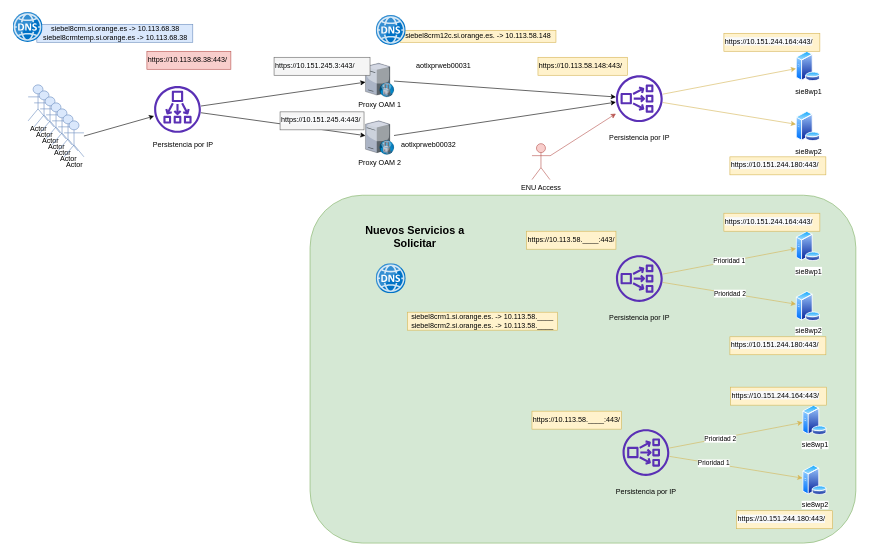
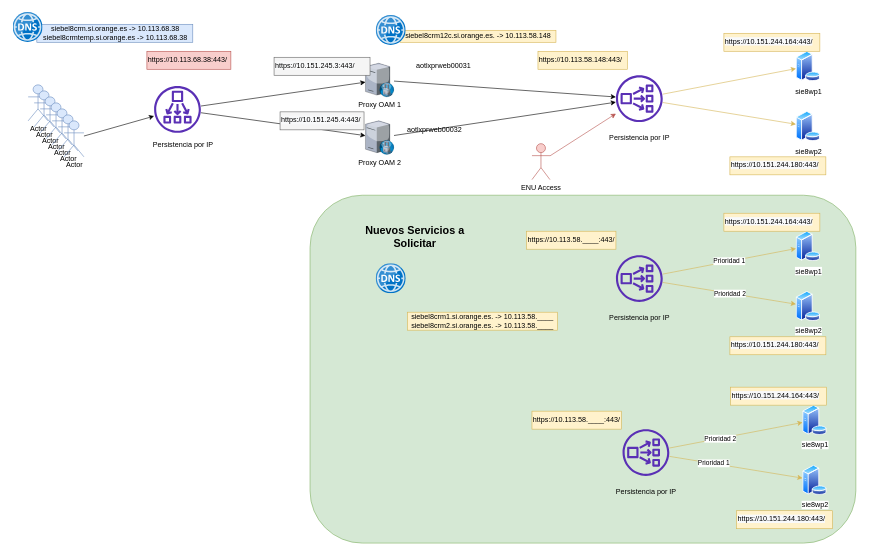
  <mxCell id="0" />
  <mxCell id="1" parent="0" />
  <mxCell id="2" value="" style="rounded=1;whiteSpace=wrap;html=1;fillColor=#d5e8d4;strokeColor=#82b366;" vertex="1" parent="1"><mxGeometry x="516" y="325" width="910" height="580" as="geometry" /></mxCell>
  <mxCell id="3" value="sie8wp1" style="aspect=fixed;perimeter=ellipsePerimeter;html=1;align=center;shadow=0;dashed=0;spacingTop=3;image;image=img/lib/active_directory/database_server.svg;" vertex="1" parent="1"><mxGeometry x="1326" y="85" width="41" height="50" as="geometry" /></mxCell>
  <mxCell id="4" value="sie8wp2" style="aspect=fixed;perimeter=ellipsePerimeter;html=1;align=center;shadow=0;dashed=0;spacingTop=3;image;image=img/lib/active_directory/database_server.svg;" vertex="1" parent="1"><mxGeometry x="1326" y="185" width="41" height="50" as="geometry" /></mxCell>
  <mxCell id="5" style="rounded=0;orthogonalLoop=1;jettySize=auto;html=1;fillColor=#fff2cc;strokeColor=#d6b656;" edge="1" parent="1" source="7" target="3"><mxGeometry relative="1" as="geometry" /></mxCell>
  <mxCell id="6" value="" style="edgeStyle=none;rounded=0;orthogonalLoop=1;jettySize=auto;html=1;fillColor=#fff2cc;strokeColor=#d6b656;" edge="1" parent="1" source="7" target="4"><mxGeometry relative="1" as="geometry" /></mxCell>
  <mxCell id="7" value="" style="outlineConnect=0;fontColor=#232F3E;gradientColor=none;fillColor=#5A30B5;strokeColor=none;dashed=0;verticalLabelPosition=bottom;verticalAlign=top;align=center;html=1;fontSize=12;fontStyle=0;aspect=fixed;pointerEvents=1;shape=mxgraph.aws4.network_load_balancer;" vertex="1" parent="1"><mxGeometry x="1026" y="125" width="78" height="78" as="geometry" /></mxCell>
  <mxCell id="8" value="&lt;span style=&quot;text-align: left&quot;&gt;siebel8crm12c.si.orange.es.&lt;/span&gt;&amp;nbsp;-&amp;gt;&amp;nbsp;&lt;span style=&quot;text-align: left&quot;&gt;10.113.58.148&lt;/span&gt;" style="text;html=1;align=center;verticalAlign=middle;resizable=0;points=[];autosize=1;fillColor=#fff2cc;strokeColor=#d6b656;" vertex="1" parent="1"><mxGeometry x="666" y="50" width="260" height="20" as="geometry" /></mxCell>
  <mxCell id="9" value="" style="aspect=fixed;html=1;points=[];align=center;image;fontSize=12;image=img/lib/mscae/DNS.svg;" vertex="1" parent="1"><mxGeometry x="626" y="25" width="50" height="50" as="geometry" /></mxCell>
  <mxCell id="10" style="edgeStyle=none;rounded=0;orthogonalLoop=1;jettySize=auto;html=1;" edge="1" parent="1" source="11" target="7"><mxGeometry relative="1" as="geometry" /></mxCell>
  <mxCell id="11" value="Proxy OAM 1" style="verticalLabelPosition=bottom;aspect=fixed;html=1;verticalAlign=top;strokeColor=none;align=center;outlineConnect=0;shape=mxgraph.citrix.proxy_server;" vertex="1" parent="1"><mxGeometry x="608.4" y="105" width="47.6" height="56" as="geometry" /></mxCell>
  <mxCell id="12" style="edgeStyle=none;rounded=0;orthogonalLoop=1;jettySize=auto;html=1;" edge="1" parent="1" source="13" target="7"><mxGeometry relative="1" as="geometry" /></mxCell>
  <mxCell id="13" value="Proxy OAM 2" style="verticalLabelPosition=bottom;aspect=fixed;html=1;verticalAlign=top;strokeColor=none;align=center;outlineConnect=0;shape=mxgraph.citrix.proxy_server;" vertex="1" parent="1"><mxGeometry x="608.4" y="201" width="47.6" height="56" as="geometry" /></mxCell>
  <mxCell id="14" style="edgeStyle=none;rounded=0;orthogonalLoop=1;jettySize=auto;html=1;" edge="1" parent="1" source="16" target="11"><mxGeometry relative="1" as="geometry" /></mxCell>
  <mxCell id="15" style="edgeStyle=none;rounded=0;orthogonalLoop=1;jettySize=auto;html=1;" edge="1" parent="1" source="16" target="13"><mxGeometry relative="1" as="geometry" /></mxCell>
  <mxCell id="16" value="" style="outlineConnect=0;fontColor=#232F3E;gradientColor=none;fillColor=#5A30B5;strokeColor=none;dashed=0;verticalLabelPosition=bottom;verticalAlign=top;align=center;html=1;fontSize=12;fontStyle=0;aspect=fixed;pointerEvents=1;shape=mxgraph.aws4.network_load_balancer;direction=south;" vertex="1" parent="1"><mxGeometry x="256" y="143" width="78" height="78" as="geometry" /></mxCell>
  <mxCell id="17" value="https://10.113.68.38:443/" style="text;whiteSpace=wrap;html=1;fillColor=#f8cecc;strokeColor=#b85450;" vertex="1" parent="1"><mxGeometry x="244" y="85" width="140" height="30" as="geometry" /></mxCell>
  <mxCell id="18" value="Persistencia por IP" style="text;html=1;align=center;verticalAlign=middle;resizable=0;points=[];autosize=1;" vertex="1" parent="1"><mxGeometry x="1005" y="219" width="120" height="20" as="geometry" /></mxCell>
  <mxCell id="19" style="edgeStyle=none;rounded=0;orthogonalLoop=1;jettySize=auto;html=1;fillColor=#f8cecc;strokeColor=#b85450;" edge="1" parent="1" source="20" target="7"><mxGeometry relative="1" as="geometry" /></mxCell>
  <mxCell id="20" value="ENU Access" style="shape=umlActor;verticalLabelPosition=bottom;verticalAlign=top;html=1;outlineConnect=0;fillColor=#f8cecc;strokeColor=#b85450;" vertex="1" parent="1"><mxGeometry x="886" y="239" width="30" height="60" as="geometry" /></mxCell>
  <mxCell id="21" value="siebel8crm.si.orange.es -&amp;gt;&amp;nbsp;10.113.68.38&lt;br&gt;siebel8crmtemp.si.orange.es -&amp;gt;&amp;nbsp;10.113.68.38" style="text;html=1;align=center;verticalAlign=middle;resizable=0;points=[];autosize=1;fillColor=#dae8fc;strokeColor=#6c8ebf;" vertex="1" parent="1"><mxGeometry x="60.5" y="40" width="260" height="30" as="geometry" /></mxCell>
  <mxCell id="22" value="" style="aspect=fixed;html=1;points=[];align=center;image;fontSize=12;image=img/lib/mscae/DNS.svg;" vertex="1" parent="1"><mxGeometry x="20.5" y="20" width="50" height="50" as="geometry" /></mxCell>
  <mxCell id="23" value="Persistencia por IP" style="text;html=1;align=center;verticalAlign=middle;resizable=0;points=[];autosize=1;" vertex="1" parent="1"><mxGeometry x="244" y="231" width="120" height="20" as="geometry" /></mxCell>
  <mxCell id="24" value="&lt;span style=&quot;color: rgb(0 , 0 , 0) ; font-family: &amp;#34;helvetica&amp;#34; ; font-size: 12px ; font-style: normal ; font-weight: 400 ; letter-spacing: normal ; text-align: left ; text-indent: 0px ; text-transform: none ; word-spacing: 0px ; background-color: rgb(248 , 249 , 250) ; display: inline ; float: none&quot;&gt;https://10.151.244.164:443/&lt;/span&gt;" style="text;whiteSpace=wrap;html=1;fillColor=#fff2cc;strokeColor=#d6b656;" vertex="1" parent="1"><mxGeometry x="1206" y="55" width="160" height="30" as="geometry" /></mxCell>
  <mxCell id="25" style="edgeStyle=none;rounded=0;orthogonalLoop=1;jettySize=auto;html=1;exitX=1;exitY=0.5;exitDx=0;exitDy=0;" edge="1" parent="1" source="24" target="24"><mxGeometry relative="1" as="geometry" /></mxCell>
- <mxCell id="26" value="https://10.113.58.148:443/" style="text;whiteSpace=wrap;html=1;fillColor=#fff2cc;strokeColor=#d6b656;" vertex="1" parent="1"><mxGeometry x="896" y="95" width="149" height="30" as="geometry" /></mxCell>
+ <mxCell id="26" value="https://10.113.58.148:443/" style="text;whiteSpace=wrap;html=1;fillColor=#fff2cc;strokeColor=#d6b656;" vertex="1" parent="1"><mxGeometry x="896" y="85" width="149" height="30" as="geometry" /></mxCell>
  <mxCell id="27" value="&lt;span style=&quot;color: rgb(0 , 0 , 0) ; font-family: &amp;#34;helvetica&amp;#34; ; font-size: 12px ; font-style: normal ; font-weight: 400 ; letter-spacing: normal ; text-align: left ; text-indent: 0px ; text-transform: none ; word-spacing: 0px ; background-color: rgb(248 , 249 , 250) ; display: inline ; float: none&quot;&gt;https://10.151.245.4:443/&lt;/span&gt;" style="text;whiteSpace=wrap;html=1;fillColor=#f5f5f5;strokeColor=#666666;fontColor=#333333;" vertex="1" parent="1"><mxGeometry x="466" y="186" width="140" height="30" as="geometry" /></mxCell>
  <mxCell id="28" value="&lt;span style=&quot;color: rgb(0 , 0 , 0) ; font-family: &amp;#34;helvetica&amp;#34; ; font-size: 12px ; font-style: normal ; font-weight: 400 ; letter-spacing: normal ; text-align: left ; text-indent: 0px ; text-transform: none ; word-spacing: 0px ; background-color: rgb(248 , 249 , 250) ; display: inline ; float: none&quot;&gt;https://10.151.245.3:443/&lt;/span&gt;" style="text;whiteSpace=wrap;html=1;fillColor=#f5f5f5;strokeColor=#666666;fontColor=#333333;" vertex="1" parent="1"><mxGeometry x="456" y="95" width="160" height="30" as="geometry" /></mxCell>
  <mxCell id="29" value="aotlxprweb00031" style="text;whiteSpace=wrap;html=1;" vertex="1" parent="1"><mxGeometry x="691" y="95" width="120" height="30" as="geometry" /></mxCell>
- <mxCell id="30" value="aotlxprweb00032" style="text;whiteSpace=wrap;html=1;" vertex="1" parent="1"><mxGeometry x="666" y="227" width="120" height="30" as="geometry" /></mxCell>
+ <mxCell id="30" value="aotlxprweb00032" style="text;whiteSpace=wrap;html=1;" vertex="1" parent="1"><mxGeometry x="676" y="202" width="120" height="30" as="geometry" /></mxCell>
  <mxCell id="31" value="&lt;span style=&quot;color: rgb(0 , 0 , 0) ; font-family: &amp;#34;helvetica&amp;#34; ; font-size: 12px ; font-style: normal ; font-weight: 400 ; letter-spacing: normal ; text-align: left ; text-indent: 0px ; text-transform: none ; word-spacing: 0px ; background-color: rgb(248 , 249 , 250) ; display: inline ; float: none&quot;&gt;https://10.151.244.180:443/&lt;/span&gt;" style="text;whiteSpace=wrap;html=1;fillColor=#fff2cc;strokeColor=#d6b656;" vertex="1" parent="1"><mxGeometry x="1216" y="261" width="160" height="30" as="geometry" /></mxCell>
  <mxCell id="32" value="sie8wp1" style="aspect=fixed;perimeter=ellipsePerimeter;html=1;align=center;shadow=0;dashed=0;spacingTop=3;image;image=img/lib/active_directory/database_server.svg;" vertex="1" parent="1"><mxGeometry x="1326" y="385" width="41" height="50" as="geometry" /></mxCell>
  <mxCell id="33" value="sie8wp2" style="aspect=fixed;perimeter=ellipsePerimeter;html=1;align=center;shadow=0;dashed=0;spacingTop=3;image;image=img/lib/active_directory/database_server.svg;" vertex="1" parent="1"><mxGeometry x="1326" y="485" width="41" height="50" as="geometry" /></mxCell>
  <mxCell id="34" value="Prioridad 1" style="rounded=0;orthogonalLoop=1;jettySize=auto;html=1;fillColor=#fff2cc;strokeColor=#d6b656;" edge="1" parent="1" source="36" target="32"><mxGeometry relative="1" as="geometry" /></mxCell>
  <mxCell id="35" value="Prioridad 2" style="edgeStyle=none;rounded=0;orthogonalLoop=1;jettySize=auto;html=1;fillColor=#fff2cc;strokeColor=#d6b656;" edge="1" parent="1" source="36" target="33"><mxGeometry relative="1" as="geometry" /></mxCell>
  <mxCell id="36" value="" style="outlineConnect=0;fontColor=#232F3E;gradientColor=none;fillColor=#5A30B5;strokeColor=none;dashed=0;verticalLabelPosition=bottom;verticalAlign=top;align=center;html=1;fontSize=12;fontStyle=0;aspect=fixed;pointerEvents=1;shape=mxgraph.aws4.network_load_balancer;" vertex="1" parent="1"><mxGeometry x="1026" y="425" width="78" height="78" as="geometry" /></mxCell>
  <mxCell id="37" value="Persistencia por IP" style="text;html=1;align=center;verticalAlign=middle;resizable=0;points=[];autosize=1;" vertex="1" parent="1"><mxGeometry x="1005" y="519" width="120" height="20" as="geometry" /></mxCell>
  <mxCell id="38" value="&lt;span style=&quot;color: rgb(0 , 0 , 0) ; font-family: &amp;#34;helvetica&amp;#34; ; font-size: 12px ; font-style: normal ; font-weight: 400 ; letter-spacing: normal ; text-align: left ; text-indent: 0px ; text-transform: none ; word-spacing: 0px ; background-color: rgb(248 , 249 , 250) ; display: inline ; float: none&quot;&gt;https://10.151.244.164:443/&lt;/span&gt;" style="text;whiteSpace=wrap;html=1;fillColor=#fff2cc;strokeColor=#d6b656;" vertex="1" parent="1"><mxGeometry x="1206" y="355" width="160" height="30" as="geometry" /></mxCell>
  <mxCell id="39" style="edgeStyle=none;rounded=0;orthogonalLoop=1;jettySize=auto;html=1;exitX=1;exitY=0.5;exitDx=0;exitDy=0;" edge="1" parent="1" source="38" target="38"><mxGeometry relative="1" as="geometry" /></mxCell>
  <mxCell id="40" value="&lt;span style=&quot;color: rgb(0 , 0 , 0) ; font-family: &amp;#34;helvetica&amp;#34; ; font-size: 12px ; font-style: normal ; font-weight: 400 ; letter-spacing: normal ; text-align: left ; text-indent: 0px ; text-transform: none ; word-spacing: 0px ; background-color: rgb(248 , 249 , 250) ; display: inline ; float: none&quot;&gt;https://10.151.244.180:443/&lt;/span&gt;" style="text;whiteSpace=wrap;html=1;fillColor=#fff2cc;strokeColor=#d6b656;" vertex="1" parent="1"><mxGeometry x="1216" y="561" width="160" height="30" as="geometry" /></mxCell>
  <mxCell id="41" value="sie8wp1" style="aspect=fixed;perimeter=ellipsePerimeter;html=1;align=center;shadow=0;dashed=0;spacingTop=3;image;image=img/lib/active_directory/database_server.svg;" vertex="1" parent="1"><mxGeometry x="1337" y="675" width="41" height="50" as="geometry" /></mxCell>
  <mxCell id="42" value="sie8wp2" style="aspect=fixed;perimeter=ellipsePerimeter;html=1;align=center;shadow=0;dashed=0;spacingTop=3;image;image=img/lib/active_directory/database_server.svg;" vertex="1" parent="1"><mxGeometry x="1337" y="775" width="41" height="50" as="geometry" /></mxCell>
  <mxCell id="43" style="rounded=0;orthogonalLoop=1;jettySize=auto;html=1;fillColor=#fff2cc;strokeColor=#d6b656;" edge="1" parent="1" source="47" target="41"><mxGeometry relative="1" as="geometry" /></mxCell>
  <mxCell id="44" value="Prioridad 2" style="edgeLabel;html=1;align=center;verticalAlign=middle;resizable=0;points=[];" vertex="1" connectable="0" parent="43"><mxGeometry x="-0.24" relative="1" as="geometry"><mxPoint as="offset" /></mxGeometry></mxCell>
  <mxCell id="45" value="" style="edgeStyle=none;rounded=0;orthogonalLoop=1;jettySize=auto;html=1;fillColor=#fff2cc;strokeColor=#d6b656;" edge="1" parent="1" source="47" target="42"><mxGeometry relative="1" as="geometry" /></mxCell>
  <mxCell id="46" value="Prioridad 1" style="edgeLabel;html=1;align=center;verticalAlign=middle;resizable=0;points=[];" vertex="1" connectable="0" parent="45"><mxGeometry x="-0.339" y="1" relative="1" as="geometry"><mxPoint as="offset" /></mxGeometry></mxCell>
  <mxCell id="47" value="" style="outlineConnect=0;fontColor=#232F3E;gradientColor=none;fillColor=#5A30B5;strokeColor=none;dashed=0;verticalLabelPosition=bottom;verticalAlign=top;align=center;html=1;fontSize=12;fontStyle=0;aspect=fixed;pointerEvents=1;shape=mxgraph.aws4.network_load_balancer;" vertex="1" parent="1"><mxGeometry x="1037" y="715" width="78" height="78" as="geometry" /></mxCell>
  <mxCell id="48" value="Persistencia por IP" style="text;html=1;align=center;verticalAlign=middle;resizable=0;points=[];autosize=1;" vertex="1" parent="1"><mxGeometry x="1016" y="809" width="120" height="20" as="geometry" /></mxCell>
  <mxCell id="49" value="&lt;span style=&quot;color: rgb(0 , 0 , 0) ; font-family: &amp;#34;helvetica&amp;#34; ; font-size: 12px ; font-style: normal ; font-weight: 400 ; letter-spacing: normal ; text-align: left ; text-indent: 0px ; text-transform: none ; word-spacing: 0px ; background-color: rgb(248 , 249 , 250) ; display: inline ; float: none&quot;&gt;https://10.151.244.164:443/&lt;/span&gt;" style="text;whiteSpace=wrap;html=1;fillColor=#fff2cc;strokeColor=#d6b656;" vertex="1" parent="1"><mxGeometry x="1217" y="645" width="160" height="30" as="geometry" /></mxCell>
  <mxCell id="50" style="edgeStyle=none;rounded=0;orthogonalLoop=1;jettySize=auto;html=1;exitX=1;exitY=0.5;exitDx=0;exitDy=0;" edge="1" parent="1" source="49" target="49"><mxGeometry relative="1" as="geometry" /></mxCell>
  <mxCell id="51" value="&lt;span style=&quot;color: rgb(0 , 0 , 0) ; font-family: &amp;#34;helvetica&amp;#34; ; font-size: 12px ; font-style: normal ; font-weight: 400 ; letter-spacing: normal ; text-align: left ; text-indent: 0px ; text-transform: none ; word-spacing: 0px ; background-color: rgb(248 , 249 , 250) ; display: inline ; float: none&quot;&gt;https://10.151.244.180:443/&lt;/span&gt;" style="text;whiteSpace=wrap;html=1;fillColor=#fff2cc;strokeColor=#d6b656;" vertex="1" parent="1"><mxGeometry x="1227" y="851" width="160" height="30" as="geometry" /></mxCell>
  <mxCell id="52" value="https://10.113.58.____:443/" style="text;whiteSpace=wrap;html=1;fillColor=#fff2cc;strokeColor=#d6b656;" vertex="1" parent="1"><mxGeometry x="877" y="385" width="149" height="30" as="geometry" /></mxCell>
  <mxCell id="53" value="https://10.113.58.____:443/" style="text;whiteSpace=wrap;html=1;fillColor=#fff2cc;strokeColor=#d6b656;" vertex="1" parent="1"><mxGeometry x="886" y="685" width="149" height="30" as="geometry" /></mxCell>
  <mxCell id="54" value="Nuevos Servicios a Solicitar" style="text;html=1;strokeColor=none;fillColor=none;align=center;verticalAlign=middle;whiteSpace=wrap;rounded=0;fontStyle=1;fontSize=18;" vertex="1" parent="1"><mxGeometry x="586" y="375" width="210" height="40" as="geometry" /></mxCell>
  <mxCell id="55" value="" style="aspect=fixed;html=1;points=[];align=center;image;fontSize=12;image=img/lib/mscae/DNS.svg;" vertex="1" parent="1"><mxGeometry x="626" y="439" width="50" height="50" as="geometry" /></mxCell>
  <mxCell id="56" value="&lt;span style=&quot;text-align: left&quot;&gt;siebel8crm1.si.orange.es.&lt;/span&gt;&amp;nbsp;-&amp;gt;&amp;nbsp;&lt;span style=&quot;text-align: left&quot;&gt;10.113.58.____&lt;br&gt;&lt;/span&gt;&lt;span style=&quot;text-align: left&quot;&gt;siebel8crm2.si.orange.es.&lt;/span&gt;&amp;nbsp;-&amp;gt;&amp;nbsp;&lt;span style=&quot;text-align: left&quot;&gt;10.113.58.____&lt;/span&gt;&lt;span style=&quot;text-align: left&quot;&gt;&lt;br&gt;&lt;/span&gt;" style="text;html=1;align=center;verticalAlign=middle;resizable=0;points=[];autosize=1;fillColor=#fff2cc;strokeColor=#d6b656;" vertex="1" parent="1"><mxGeometry x="678.4" y="520" width="250" height="30" as="geometry" /></mxCell>
  <mxCell id="57" value="" style="group" vertex="1" connectable="0" parent="1"><mxGeometry x="46" y="141" width="93" height="120" as="geometry" /></mxCell>
  <mxCell id="58" value="Actor" style="shape=umlActor;verticalLabelPosition=bottom;verticalAlign=top;html=1;outlineConnect=0;fillColor=#dae8fc;strokeColor=#6c8ebf;" vertex="1" parent="57"><mxGeometry width="33" height="60" as="geometry" /></mxCell>
  <mxCell id="59" value="Actor" style="shape=umlActor;verticalLabelPosition=bottom;verticalAlign=top;html=1;outlineConnect=0;fillColor=#dae8fc;strokeColor=#6c8ebf;" vertex="1" parent="57"><mxGeometry x="10" y="10" width="33" height="60" as="geometry" /></mxCell>
  <mxCell id="60" value="Actor" style="shape=umlActor;verticalLabelPosition=bottom;verticalAlign=top;html=1;outlineConnect=0;fillColor=#dae8fc;strokeColor=#6c8ebf;" vertex="1" parent="57"><mxGeometry x="20" y="20" width="33" height="60" as="geometry" /></mxCell>
  <mxCell id="61" value="Actor" style="shape=umlActor;verticalLabelPosition=bottom;verticalAlign=top;html=1;outlineConnect=0;fillColor=#dae8fc;strokeColor=#6c8ebf;" vertex="1" parent="57"><mxGeometry x="30" y="30" width="33" height="60" as="geometry" /></mxCell>
  <mxCell id="62" value="Actor" style="shape=umlActor;verticalLabelPosition=bottom;verticalAlign=top;html=1;outlineConnect=0;fillColor=#dae8fc;strokeColor=#6c8ebf;" vertex="1" parent="57"><mxGeometry x="40" y="40" width="33" height="60" as="geometry" /></mxCell>
  <mxCell id="63" value="Actor" style="shape=umlActor;verticalLabelPosition=bottom;verticalAlign=top;html=1;outlineConnect=0;fillColor=#dae8fc;strokeColor=#6c8ebf;" vertex="1" parent="57"><mxGeometry x="50" y="50" width="33" height="60" as="geometry" /></mxCell>
  <mxCell id="64" value="Actor" style="shape=umlActor;verticalLabelPosition=bottom;verticalAlign=top;html=1;outlineConnect=0;fillColor=#dae8fc;strokeColor=#6c8ebf;" vertex="1" parent="57"><mxGeometry x="60" y="60" width="33" height="60" as="geometry" /></mxCell>
  <mxCell id="65" style="edgeStyle=none;rounded=0;orthogonalLoop=1;jettySize=auto;html=1;fontSize=18;" edge="1" parent="1" source="64" target="16"><mxGeometry relative="1" as="geometry" /></mxCell>
  <mxCell id="66" value="" style="shape=image;html=1;verticalAlign=top;verticalLabelPosition=bottom;labelBackgroundColor=#ffffff;imageAspect=0;aspect=fixed;image=https://cdn4.iconfinder.com/data/icons/security-and-protection-36/32/Security_and_Protection_security_protection_ssl_certificate-128.png;fontSize=18;" vertex="1" parent="1"><mxGeometry x="1115" y="575.5" width="79" height="79" as="geometry" /></mxCell>
  <mxCell id="67" value="" style="shape=image;html=1;verticalAlign=top;verticalLabelPosition=bottom;labelBackgroundColor=#ffffff;imageAspect=0;aspect=fixed;image=https://cdn4.iconfinder.com/data/icons/security-and-protection-36/32/Security_and_Protection_security_protection_ssl_certificate-128.png;fontSize=18;" vertex="1" parent="1"><mxGeometry x="1366" y="85" width="34" height="34" as="geometry" /></mxCell>
  <mxCell id="68" value="" style="shape=image;html=1;verticalAlign=top;verticalLabelPosition=bottom;labelBackgroundColor=#ffffff;imageAspect=0;aspect=fixed;image=https://cdn4.iconfinder.com/data/icons/security-and-protection-36/32/Security_and_Protection_security_protection_ssl_certificate-128.png;fontSize=18;" vertex="1" parent="1"><mxGeometry x="1366" y="187" width="34" height="34" as="geometry" /></mxCell>
